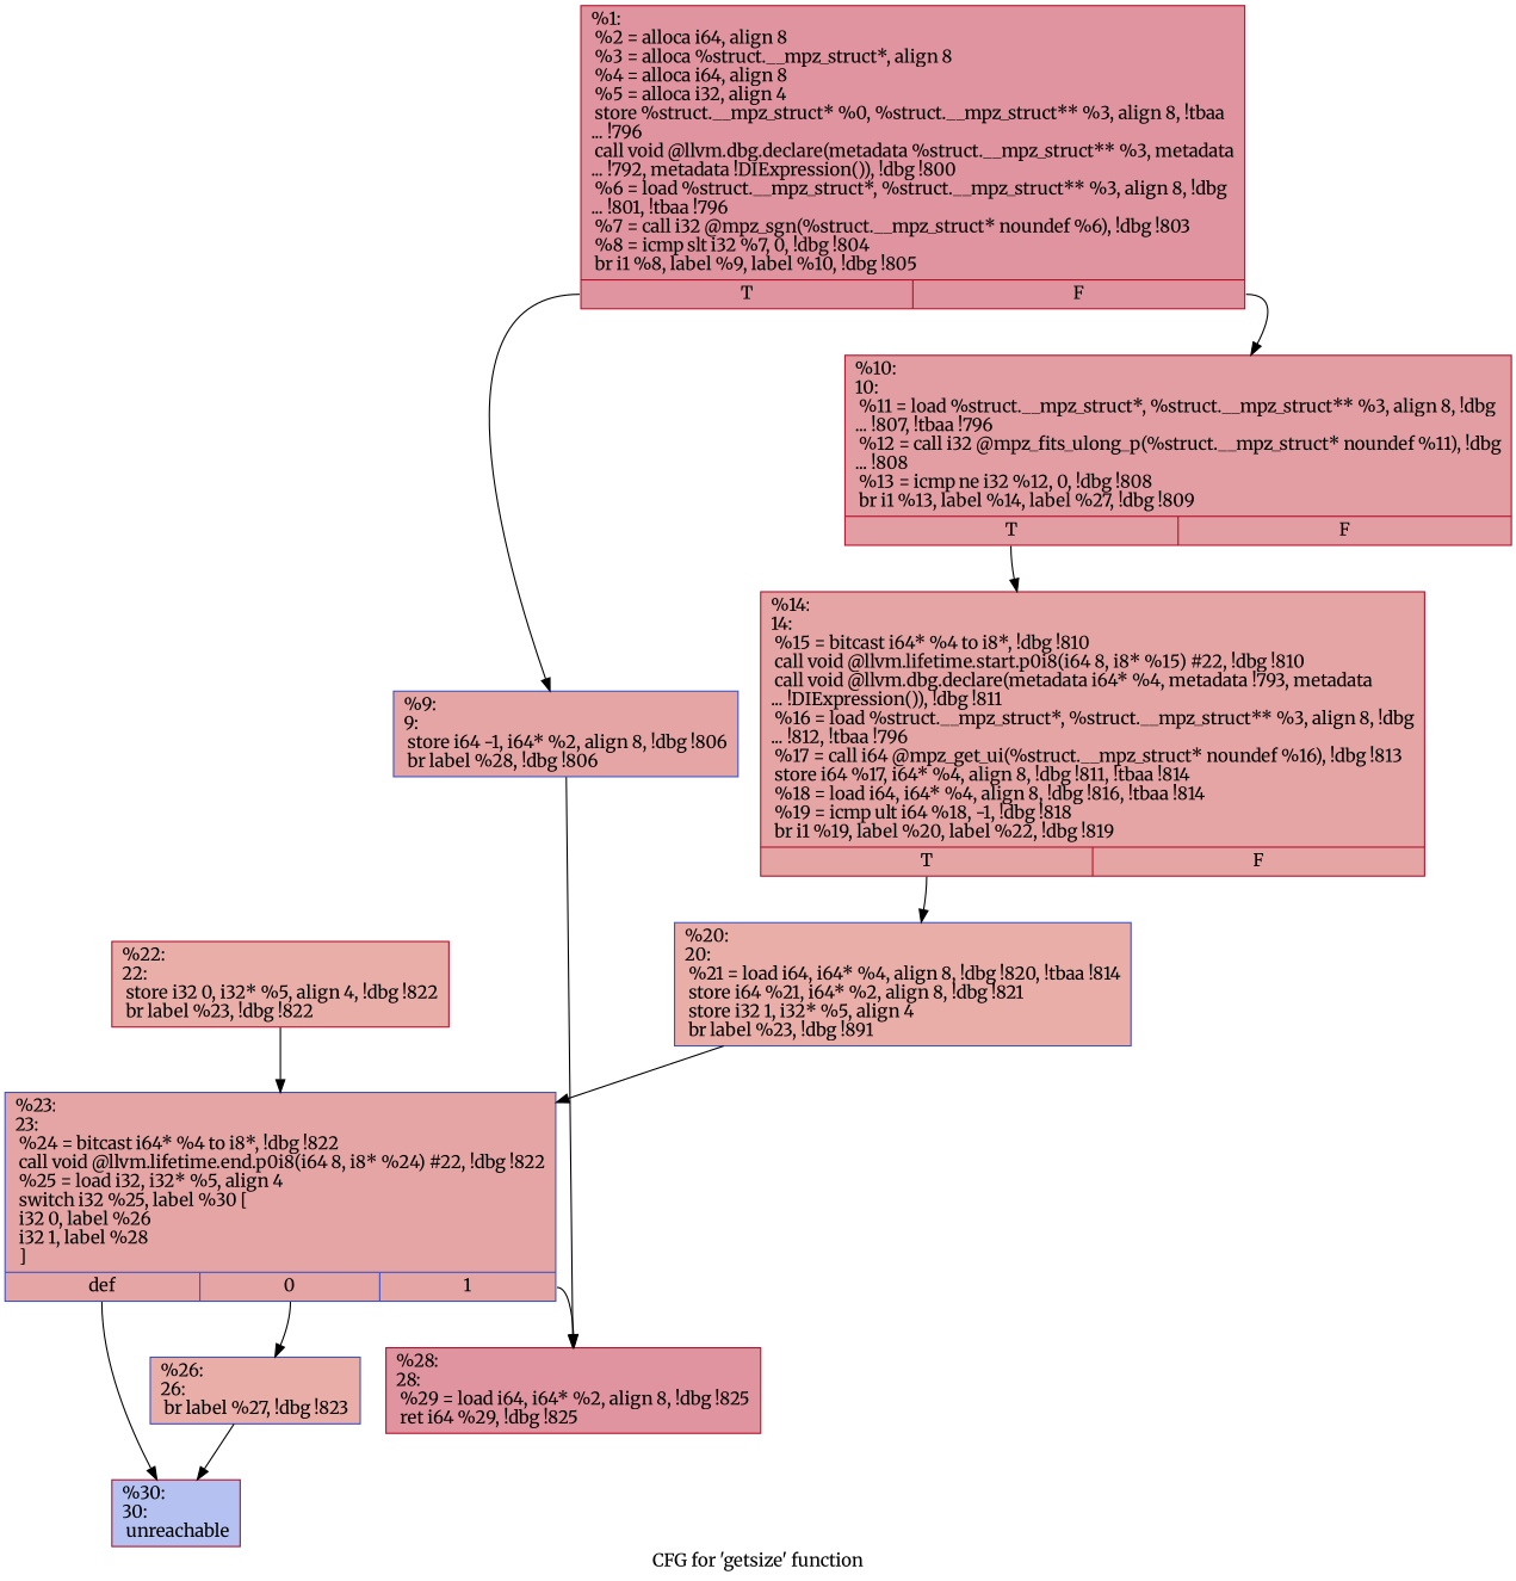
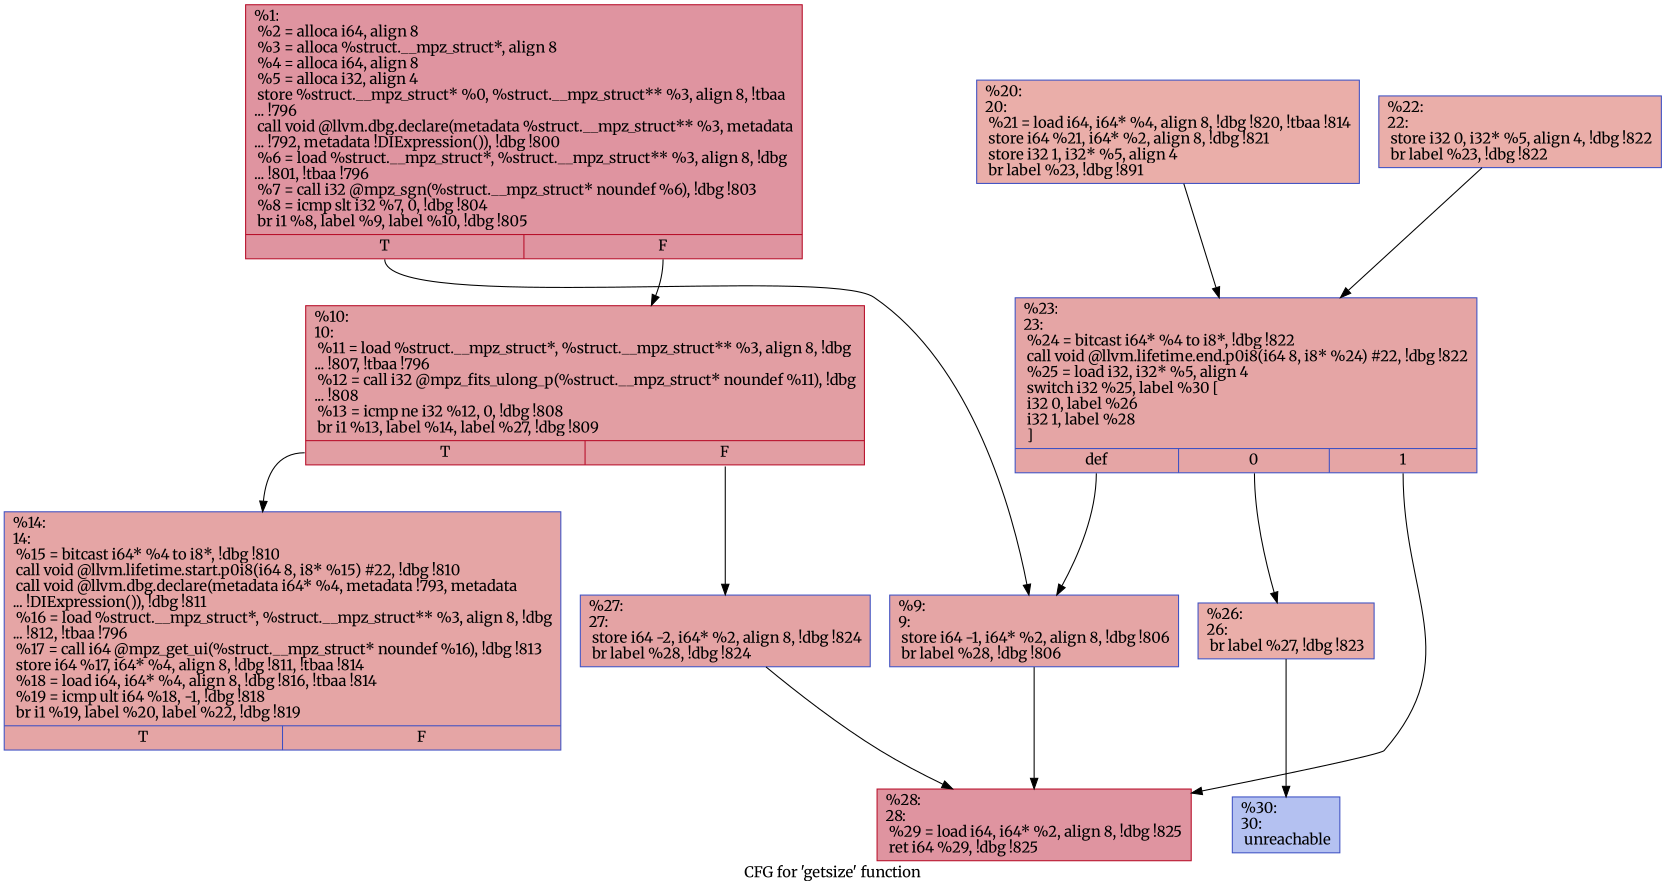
  digraph {
    fontname=Merriweather
    label="CFG for 'getsize' function"
    node [color="#3d50c3ff" fillcolor="#c5333470" fontname=Merriweather shape=record style=filled]
    edge [fontname=Merriweather]
    n1 [color="#b70d28ff" fillcolor="#b70d2870" label="{%1:\l  %2 = alloca i64, align 8\l  %3 = alloca %struct.__mpz_struct*, align 8\l  %4 = alloca i64, align 8\l  %5 = alloca i32, align 4\l  store %struct.__mpz_struct* %0, %struct.__mpz_struct** %3, align 8, !tbaa\l... !796\l  call void @llvm.dbg.declare(metadata %struct.__mpz_struct** %3, metadata\l... !792, metadata !DIExpression()), !dbg !800\l  %6 = load %struct.__mpz_struct*, %struct.__mpz_struct** %3, align 8, !dbg\l... !801, !tbaa !796\l  %7 = call i32 @mpz_sgn(%struct.__mpz_struct* noundef %6), !dbg !803\l  %8 = icmp slt i32 %7, 0, !dbg !804\l  br i1 %8, label %9, label %10, !dbg !805\l|{<s0>T|<s1>F}}"]
    n2 [label="{%9:\l9:                                                \l  store i64 -1, i64* %2, align 8, !dbg !806\l  br label %28, !dbg !806\l}"]
    n3 [color="#b70d28ff" fillcolor="#be242e70" label="{%10:\l10:                                               \l  %11 = load %struct.__mpz_struct*, %struct.__mpz_struct** %3, align 8, !dbg\l... !807, !tbaa !796\l  %12 = call i32 @mpz_fits_ulong_p(%struct.__mpz_struct* noundef %11), !dbg\l... !808\l  %13 = icmp ne i32 %12, 0, !dbg !808\l  br i1 %13, label %14, label %27, !dbg !809\l|{<s0>T|<s1>F}}"]
    n4 [color="#b70d28ff" fillcolor="#b70d2870" label="{%28:\l28:                                               \l  %29 = load i64, i64* %2, align 8, !dbg !825\l  ret i64 %29, !dbg !825\l}"]
-   n5 [color="#b70d28ff" label="{%14:\l14:                                               \l  %15 = bitcast i64* %4 to i8*, !dbg !810\l  call void @llvm.lifetime.start.p0i8(i64 8, i8* %15) #22, !dbg !810\l  call void @llvm.dbg.declare(metadata i64* %4, metadata !793, metadata\l... !DIExpression()), !dbg !811\l  %16 = load %struct.__mpz_struct*, %struct.__mpz_struct** %3, align 8, !dbg\l... !812, !tbaa !796\l  %17 = call i64 @mpz_get_ui(%struct.__mpz_struct* noundef %16), !dbg !813\l  store i64 %17, i64* %4, align 8, !dbg !811, !tbaa !814\l  %18 = load i64, i64* %4, align 8, !dbg !816, !tbaa !814\l  %19 = icmp ult i64 %18, -1, !dbg !818\l  br i1 %19, label %20, label %22, !dbg !819\l|{<s0>T|<s1>F}}"]
+   n5 [label="{%14:\l14:                                               \l  %15 = bitcast i64* %4 to i8*, !dbg !810\l  call void @llvm.lifetime.start.p0i8(i64 8, i8* %15) #22, !dbg !810\l  call void @llvm.dbg.declare(metadata i64* %4, metadata !793, metadata\l... !DIExpression()), !dbg !811\l  %16 = load %struct.__mpz_struct*, %struct.__mpz_struct** %3, align 8, !dbg\l... !812, !tbaa !796\l  %17 = call i64 @mpz_get_ui(%struct.__mpz_struct* noundef %16), !dbg !813\l  store i64 %17, i64* %4, align 8, !dbg !811, !tbaa !814\l  %18 = load i64, i64* %4, align 8, !dbg !816, !tbaa !814\l  %19 = icmp ult i64 %18, -1, !dbg !818\l  br i1 %19, label %20, label %22, !dbg !819\l|{<s0>T|<s1>F}}"]
+   n6 [fillcolor="#c32e3170" label="{%27:\l27:                                               \l  store i64 -2, i64* %2, align 8, !dbg !824\l  br label %28, !dbg !824\l}"]
    n7 [fillcolor="#d0473d70" label="{%20:\l20:                                               \l  %21 = load i64, i64* %4, align 8, !dbg !820, !tbaa !814\l  store i64 %21, i64* %2, align 8, !dbg !821\l  store i32 1, i32* %5, align 4\l  br label %23, !dbg !891\l}"]
    n8 [label="{%23:\l23:                                               \l  %24 = bitcast i64* %4 to i8*, !dbg !822\l  call void @llvm.lifetime.end.p0i8(i64 8, i8* %24) #22, !dbg !822\l  %25 = load i32, i32* %5, align 4\l  switch i32 %25, label %30 [\l    i32 0, label %26\l    i32 1, label %28\l  ]\l|{<s0>def|<s1>0|<s2>1}}"]
-   n9 [color="#b70d28ff" fillcolor="#d0473d70" label="{%22:\l22:                                               \l  store i32 0, i32* %5, align 4, !dbg !822\l  br label %23, !dbg !822\l}"]
-   n10 [color="#b70d28ff" fillcolor="#5572df70" label="{%30:\l30:                                               \l  unreachable\l}"]
+   n9 [fillcolor="#d0473d70" label="{%22:\l22:                                               \l  store i32 0, i32* %5, align 4, !dbg !822\l  br label %23, !dbg !822\l}"]
+   n10 [fillcolor="#5572df70" label="{%30:\l30:                                               \l  unreachable\l}"]
    n11 [fillcolor="#d0473d70" label="{%26:\l26:                                               \l  br label %27, !dbg !823\l}"]
    n1 -> n2 [tailport=s0]
    n1 -> n3 [tailport=s1]
    n2 -> n4
    n3 -> n5 [tailport=s0]
-   n5 -> n7 [tailport=s0]
+   n3 -> n6 [tailport=s1]
+   n6 -> n4
    n7 -> n8
    n8 -> n4 [tailport=s2]
-   n8 -> n10 [tailport=s0]
+   n8 -> n2 [tailport=s0]
    n8 -> n11 [tailport=s1]
    n9 -> n8
    n11 -> n10
  }
